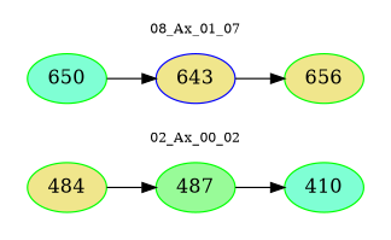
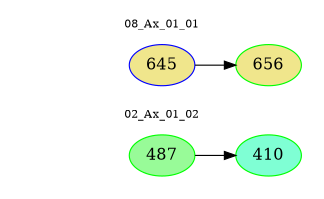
  digraph {
    rankdir=LR
    node [color=green fillcolor=khaki style=filled]
    edge [color=black]
-   n1 [label=484]
    n2 [fillcolor=palegreen label=487]
    n3 [fillcolor=aquamarine label=410]
-   n4 [fillcolor=aquamarine label=650]
-   n5 [color=blue label=643]
+   n5 [color=blue label=645]
    n6 [label=656]
    subgraph cluster_1 {
      color=white
      fontsize=10
-     label="02_Ax_00_02"
-     n1
+     label="02_Ax_01_02"
      n2
      n3
    }
    subgraph cluster_2 {
      color=white
      fontsize=10
-     label="08_Ax_01_07"
-     n4
+     label="08_Ax_01_01"
      n5
      n6
    }
-   n1 -> n2
    n2 -> n3
-   n4 -> n5
    n5 -> n6
  }
